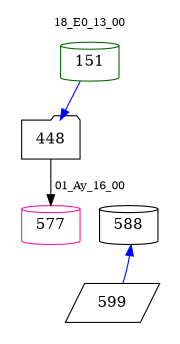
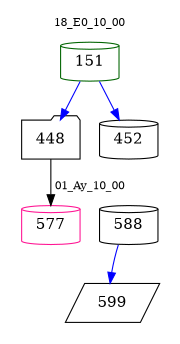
  digraph {
    node [color=black shape=cylinder]
    edge [color=blue]
    n1 [label=588]
    n2 [color=deeppink label=577]
    n3 [label=599 shape=parallelogram]
    n4 [color=darkgreen label=151]
    n5 [label=448 shape=folder]
+   n6 [label=452]
    subgraph cluster_1 {
      color=white
      fontsize=10
-     label="01_Ay_16_00"
+     label="01_Ay_10_00"
      n1
      n2
      n3
    }
    subgraph cluster_2 {
      color=white
      fontsize=10
-     label="18_E0_13_00"
+     label="18_E0_10_00"
      n4
      n5
+     n6
    }
-   n3 -> n1
+   n1 -> n3
    n4 -> n5
+   n4 -> n6
    n5 -> n2 [color=black]
  }
